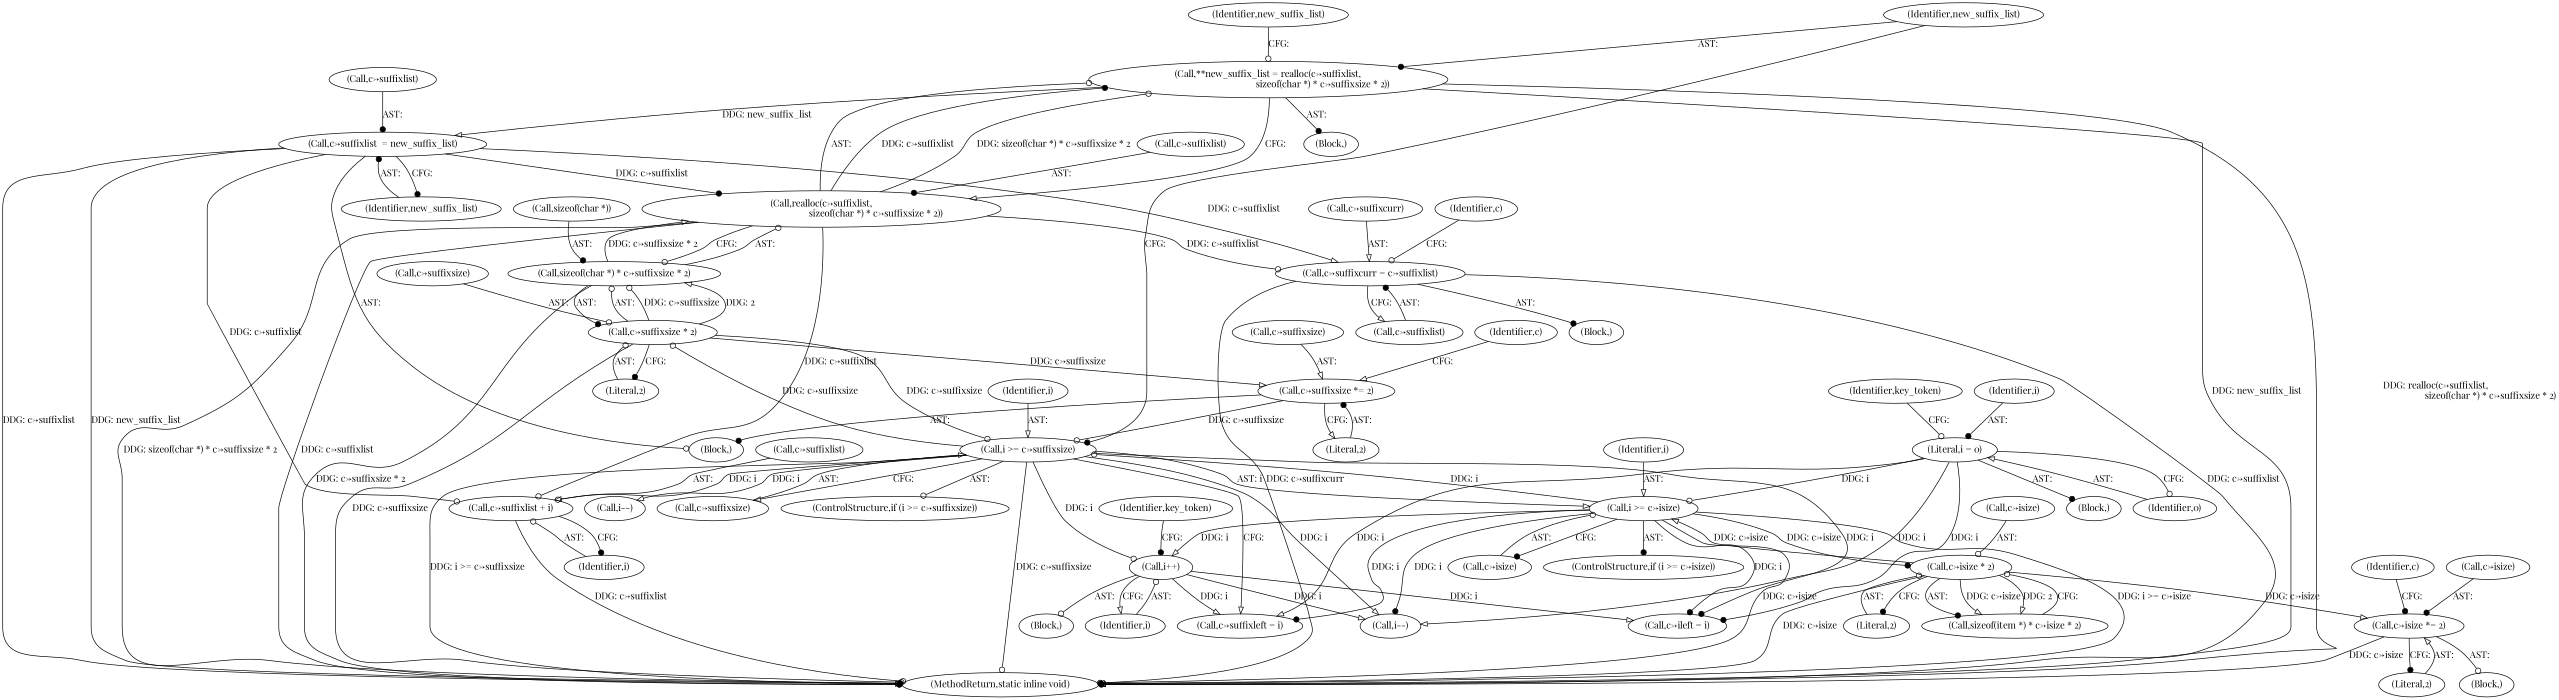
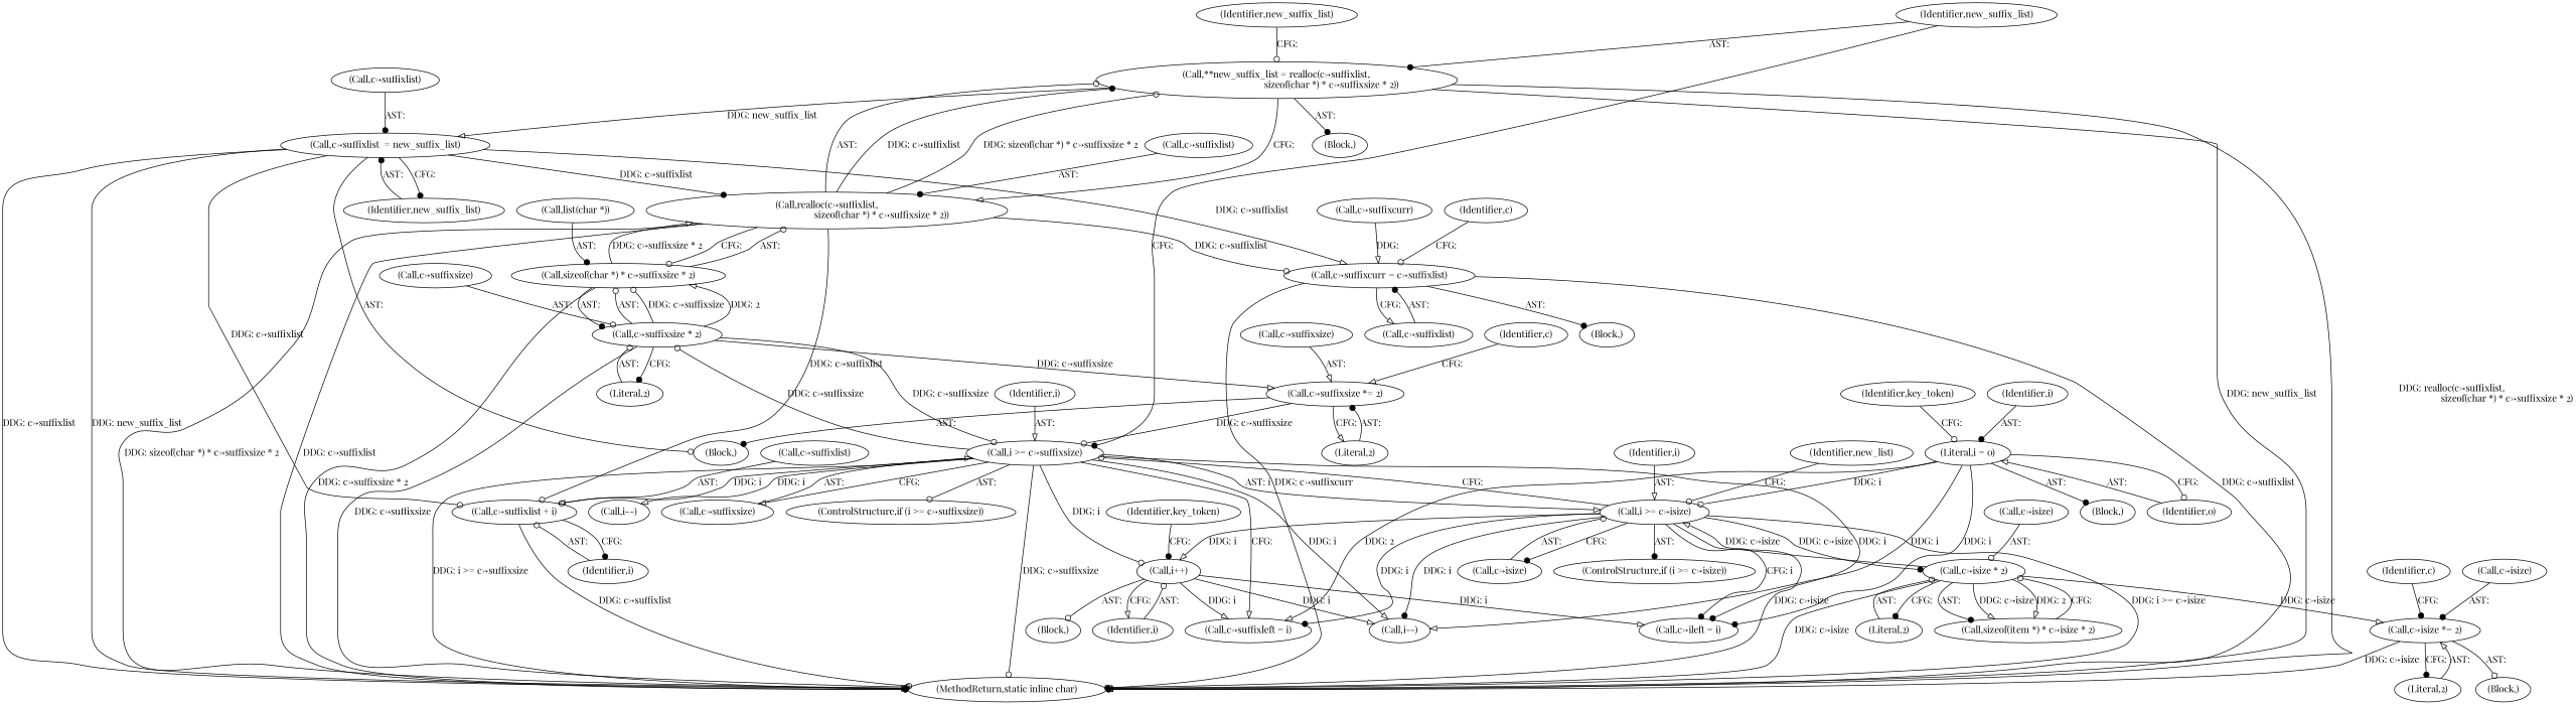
  digraph {
    fontname="Playfair Display"
    node [fontname="Playfair Display"]
    edge [arrowhead=onormal fontname="Playfair Display"]
    n1 [label="(Call,**new_suffix_list = realloc(c->suffixlist,\n                                           sizeof(char *) * c->suffixsize * 2))"]
    n2 [label="(Call,realloc(c->suffixlist,\n                                           sizeof(char *) * c->suffixsize * 2))"]
    n3 [label="(Call,c->suffixlist  = new_suffix_list)"]
    n4 [label="(Block,)"]
-   n5 [label="(MethodReturn,static inline void)"]
+   n5 [label="(MethodReturn,static inline char)"]
    n6 [label="(Call,sizeof(char *) * c->suffixsize * 2)"]
    n7 [label="(Call,c->suffixlist + i)"]
    n8 [label="(Call,c->suffixcurr = c->suffixlist)"]
    n9 [label="(Identifier,new_suffix_list)"]
    n10 [label="(Block,)"]
    n11 [label="(Call,c->suffixsize * 2)"]
    n12 [label="(Identifier,i)"]
    n13 [label="(Block,)"]
    n14 [label="(Call,c->suffixlist)"]
    n15 [label="(Call,i >= c->suffixsize)"]
    n16 [label="(Call,c->suffixsize *= 2)"]
    n17 [label="(Literal,2)"]
    n18 [label="(Call,i >= c->isize)"]
    n19 [label="(Call,i++)"]
    n20 [label="(Call,c->suffixleft = i)"]
    n21 [label="(Call,i--)"]
    n22 [label="(Call,i--)"]
    n23 [label="(Call,c->ileft = i)"]
    n24 [label="(Call,c->suffixsize)"]
    n25 [label="(ControlStructure,if (i >= c->suffixsize))"]
    n26 [label="(Literal,2)"]
    n27 [label="(Call,c->isize * 2)"]
    n28 [label="(Call,c->isize)"]
    n29 [label="(ControlStructure,if (i >= c->isize))"]
    n30 [label="(Block,)"]
    n31 [label="(Identifier,i)"]
    n32 [label="(Call,c->isize *= 2)"]
    n33 [label="(Call,sizeof(item *) * c->isize * 2)"]
    n34 [label="(Literal,2)"]
    n35 [label="(Literal,i = 0)"]
    n36 [label="(Identifier,0)"]
    n37 [label="(Block,)"]
    n38 [label="(Block,)"]
    n39 [label="(Literal,2)"]
    n40 [label="(Identifier,key_token)"]
    n41 [label="(Call,c->suffixlist)"]
    n42 [label="(Call,c->isize)"]
    n43 [label="(Call,c->suffixcurr)"]
    n44 [label="(Identifier,i)"]
    n45 [label="(Call,c->suffixsize)"]
    n46 [label="(Call,c->suffixsize)"]
    n47 [label="(Identifier,new_suffix_list)"]
    n48 [label="(Identifier,i)"]
-   n49 [label="(Call,sizeof(char *))"]
+   n49 [label="(Call,list(char *))"]
    n50 [label="(Call,c->isize)"]
    n51 [label="(Identifier,c)"]
    n52 [label="(Identifier,c)"]
    n53 [label="(Call,c->suffixlist)"]
    n54 [label="(Identifier,key_token)"]
+   n55 [label="(Identifier,new_list)"]
    n56 [label="(Call,c->suffixlist)"]
    n57 [label="(Identifier,new_suffix_list)"]
    n58 [label="(Identifier,c)"]
    n59 [label="(Identifier,i)"]
    n1 -> n2 [label="CFG: "]
    n1 -> n3 [label="DDG: new_suffix_list"]
    n1 -> n4 [arrowhead=dot label="AST: "]
    n1 -> n5 [label="DDG: new_suffix_list"]
    n1 -> n5 [label="DDG: realloc(c->suffixlist,\n                                           sizeof(char *) * c->suffixsize * 2)"]
    n2 -> n1 [arrowhead=odot label="AST: "]
    n2 -> n1 [arrowhead=dot label="DDG: c->suffixlist"]
    n2 -> n1 [arrowhead=odot label="DDG: sizeof(char *) * c->suffixsize * 2"]
    n2 -> n5 [arrowhead=dot label="DDG: sizeof(char *) * c->suffixsize * 2"]
    n2 -> n5 [arrowhead=dot label="DDG: c->suffixlist"]
    n2 -> n6 [arrowhead=odot label="CFG: "]
    n2 -> n7 [arrowhead=odot label="DDG: c->suffixlist"]
    n2 -> n8 [arrowhead=odot label="DDG: c->suffixlist"]
    n3 -> n2 [arrowhead=dot label="DDG: c->suffixlist"]
    n3 -> n5 [arrowhead=odot label="DDG: c->suffixlist"]
    n3 -> n5 [label="DDG: new_suffix_list"]
    n3 -> n7 [arrowhead=odot label="DDG: c->suffixlist"]
    n3 -> n8 [label="DDG: c->suffixlist"]
    n3 -> n9 [arrowhead=dot label="CFG: "]
    n3 -> n10 [arrowhead=odot label="AST: "]
    n6 -> n2 [arrowhead=odot label="AST: "]
    n6 -> n2 [label="DDG: c->suffixsize * 2"]
    n6 -> n5 [arrowhead=dot label="DDG: c->suffixsize * 2"]
    n6 -> n11 [arrowhead=dot label="AST: "]
    n7 -> n5 [arrowhead=odot label="DDG: c->suffixlist"]
    n7 -> n12 [arrowhead=dot label="CFG: "]
    n8 -> n5 [label="DDG: c->suffixcurr"]
    n8 -> n5 [arrowhead=dot label="DDG: c->suffixlist"]
    n8 -> n13 [arrowhead=dot label="AST: "]
    n8 -> n14 [label="CFG: "]
    n9 -> n3 [arrowhead=dot label="AST: "]
    n11 -> n5 [arrowhead=odot label="DDG: c->suffixsize"]
    n11 -> n6 [arrowhead=odot label="AST: "]
    n11 -> n6 [arrowhead=odot label="DDG: c->suffixsize"]
    n11 -> n6 [label="DDG: 2"]
    n11 -> n15 [arrowhead=odot label="DDG: c->suffixsize"]
    n11 -> n16 [label="DDG: c->suffixsize"]
    n11 -> n17 [arrowhead=dot label="CFG: "]
    n12 -> n7 [arrowhead=odot label="AST: "]
    n14 -> n8 [arrowhead=dot label="AST: "]
    n15 -> n5 [arrowhead=odot label="DDG: c->suffixsize"]
    n15 -> n5 [label="DDG: i >= c->suffixsize"]
    n15 -> n7 [label="DDG: i"]
    n15 -> n11 [arrowhead=odot label="DDG: c->suffixsize"]
    n15 -> n18 [label="AST: i"]
    n15 -> n19 [arrowhead=odot label="DDG: i"]
    n15 -> n20 [label="CFG: "]
    n15 -> n21 [label="DDG: i"]
    n15 -> n22 [label="DDG: i"]
    n15 -> n23 [arrowhead=dot label="DDG: i"]
    n15 -> n24 [label="CFG: "]
    n15 -> n25 [arrowhead=odot label="AST: "]
    n16 -> n10 [arrowhead=dot label="AST: "]
    n16 -> n15 [arrowhead=odot label="DDG: c->suffixsize"]
    n16 -> n26 [label="CFG: "]
    n17 -> n11 [arrowhead=odot label="AST: "]
    n18 -> n5 [arrowhead=odot label="DDG: c->isize"]
    n18 -> n5 [arrowhead=odot label="DDG: i >= c->isize"]
-   n18 -> n15 [arrowhead=odot label="DDG: i"]
+   n18 -> n15 [arrowhead=odot label="CFG: "]
    n18 -> n19 [label="DDG: i"]
    n18 -> n20 [arrowhead=dot label="DDG: i"]
    n18 -> n21 [arrowhead=dot label="DDG: i"]
-   n18 -> n23 [arrowhead=dot label="DDG: i"]
+   n18 -> n23 [arrowhead=dot label="CFG: i"]
    n18 -> n27 [arrowhead=dot label="DDG: c->isize"]
    n18 -> n28 [arrowhead=dot label="CFG: "]
    n18 -> n29 [arrowhead=dot label="AST: "]
    n19 -> n20 [label="DDG: i"]
    n19 -> n21 [label="DDG: i"]
    n19 -> n23 [label="DDG: i"]
    n19 -> n30 [arrowhead=odot label="AST: "]
    n19 -> n31 [label="CFG: "]
    n24 -> n15 [label="AST: "]
    n26 -> n16 [arrowhead=dot label="AST: "]
    n27 -> n5 [arrowhead=dot label="DDG: c->isize"]
    n27 -> n18 [label="DDG: c->isize"]
    n27 -> n32 [label="DDG: c->isize"]
    n27 -> n33 [arrowhead=dot label="AST: "]
    n27 -> n33 [label="DDG: c->isize"]
    n27 -> n33 [label="DDG: 2"]
    n27 -> n34 [arrowhead=dot label="CFG: "]
    n28 -> n18 [arrowhead=odot label="AST: "]
    n31 -> n19 [arrowhead=odot label="AST: "]
    n32 -> n5 [label="DDG: c->isize"]
    n32 -> n38 [arrowhead=odot label="AST: "]
    n32 -> n39 [arrowhead=dot label="CFG: "]
    n33 -> n27 [arrowhead=odot label="CFG: "]
    n34 -> n27 [arrowhead=odot label="AST: "]
    n35 -> n18 [arrowhead=odot label="DDG: i"]
-   n35 -> n20 [label="DDG: i"]
+   n35 -> n20 [label="DDG: 2"]
    n35 -> n21 [label="DDG: i"]
    n35 -> n23 [arrowhead=dot label="DDG: i"]
    n35 -> n36 [arrowhead=odot label="CFG: "]
    n35 -> n37 [arrowhead=dot label="AST: "]
    n36 -> n35 [label="AST: "]
    n39 -> n32 [label="AST: "]
    n40 -> n19 [arrowhead=dot label="CFG: "]
    n41 -> n2 [arrowhead=dot label="AST: "]
    n42 -> n27 [arrowhead=odot label="AST: "]
-   n43 -> n8 [label="AST: "]
+   n43 -> n8 [label="DDG: "]
    n44 -> n18 [label="AST: "]
    n45 -> n16 [label="AST: "]
    n46 -> n11 [arrowhead=odot label="AST: "]
    n47 -> n1 [arrowhead=odot label="CFG: "]
    n48 -> n15 [label="AST: "]
    n49 -> n6 [arrowhead=dot label="AST: "]
    n50 -> n32 [arrowhead=dot label="AST: "]
    n51 -> n32 [arrowhead=dot label="CFG: "]
    n52 -> n8 [arrowhead=odot label="CFG: "]
    n53 -> n7 [arrowhead=odot label="AST: "]
    n54 -> n35 [arrowhead=odot label="CFG: "]
+   n55 -> n18 [arrowhead=odot label="CFG: "]
    n56 -> n3 [arrowhead=dot label="AST: "]
    n57 -> n1 [arrowhead=dot label="AST: "]
    n57 -> n15 [arrowhead=dot label="CFG: "]
    n58 -> n16 [label="CFG: "]
    n59 -> n35 [arrowhead=dot label="AST: "]
  }
